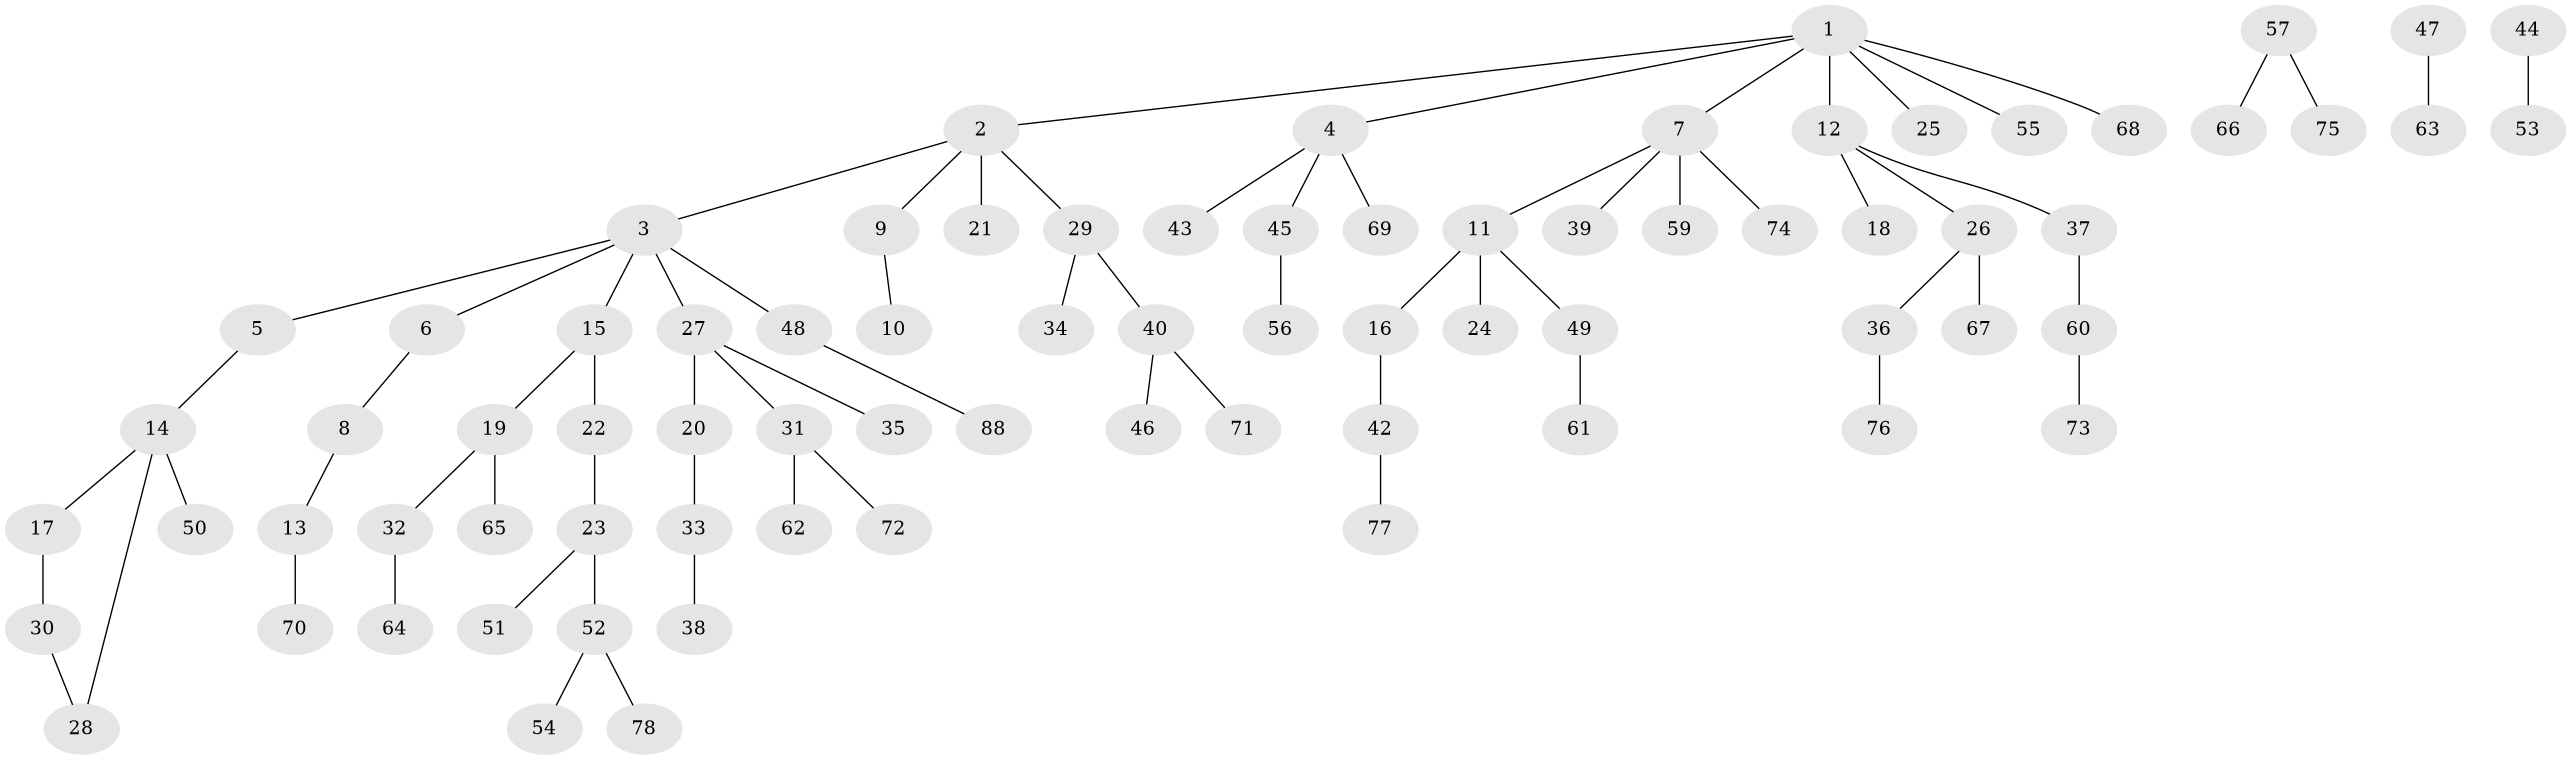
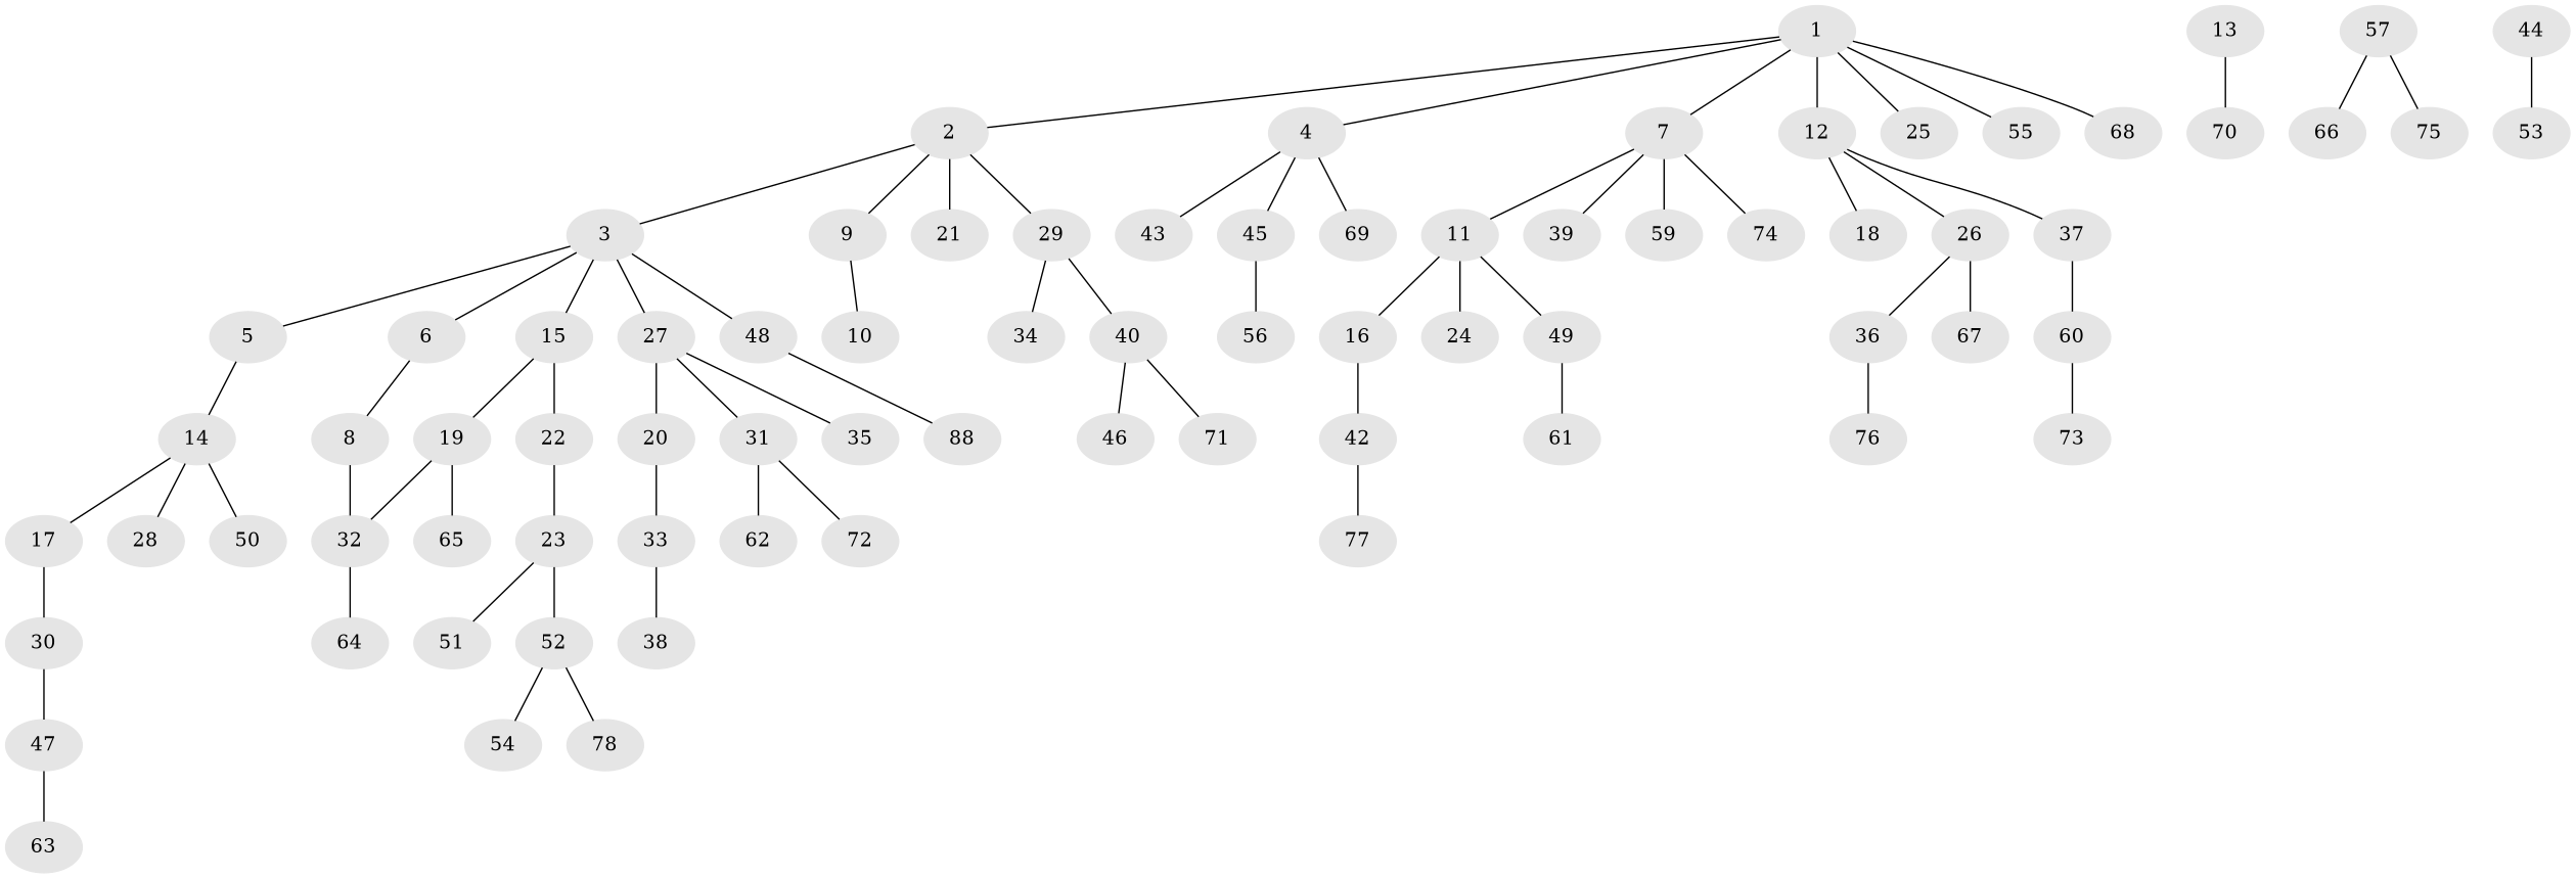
  graph {
    node [color=gray90 style=filled]
    1
    2
    4
    7
    12
    25
    55
    68
    3
    9
    21
    29
    43
    45
    69
    11
    39
    59
    74
    18
    26
    37
    5
    6
    15
    27
    48
    10
    34
    40
    14
    8
    19
    22
    20
    31
    35
    n38 [label=88]
    56
    17
    28
    50
    13
    16
    24
    49
    70
    42
    61
    36
    67
    60
    30
    32
    65
    33
    23
    57
    66
    75
    77
    47
    64
    38
    51
    52
    54
    78
    76
    62
    72
    46
    71
    63
    73
    44
    53
    1 -- 2
    1 -- 4
    1 -- 7
    1 -- 12
    1 -- 25
    1 -- 55
    1 -- 68
    2 -- 3
    2 -- 9
    2 -- 21
    2 -- 29
    4 -- 43
    4 -- 45
    4 -- 69
    7 -- 11
    7 -- 39
    7 -- 59
    7 -- 74
    12 -- 18
    12 -- 26
    12 -- 37
    3 -- 5
    3 -- 6
    3 -- 15
    3 -- 27
    3 -- 48
    9 -- 10
    29 -- 34
    29 -- 40
    45 -- 56
    11 -- 16
    11 -- 24
    11 -- 49
    26 -- 36
    26 -- 67
    37 -- 60
    5 -- 14
    6 -- 8
    15 -- 19
    15 -- 22
    27 -- 20
    27 -- 31
    27 -- 35
    48 -- n38
    40 -- 46
    40 -- 71
    14 -- 17
    14 -- 28
    14 -- 50
-   8 -- 13
+   8 -- 32
    19 -- 32
    19 -- 65
    22 -- 23
    20 -- 33
    31 -- 62
    31 -- 72
    17 -- 30
    13 -- 70
    16 -- 42
    49 -- 61
    42 -- 77
    36 -- 76
    60 -- 73
-   30 -- 28
+   30 -- 47
    32 -- 64
    33 -- 38
    23 -- 51
    23 -- 52
    57 -- 66
    57 -- 75
    47 -- 63
    52 -- 54
    52 -- 78
    44 -- 53
  }
